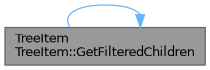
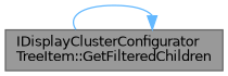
  digraph {
    rankdir=LR
-   n1 [color=gray40 fillcolor=grey60 fontcolor=black fontname=Helvetica fontsize=10 height=0.2 label="TreeItem\lTreeItem::GetFilteredChildren" shape=box style=filled width=0.4]
+   n1 [color=gray40 fillcolor=grey60 fontcolor=black fontname=Helvetica fontsize=10 height=0.2 label="IDisplayClusterConfigurator\lTreeItem::GetFilteredChildren" shape=box style=filled width=0.4]
    n1 -> n1 [color=steelblue1 fontname=Helvetica fontsize=10 labelfontname=Helvetica labelfontsize=10 style=solid]
  }
